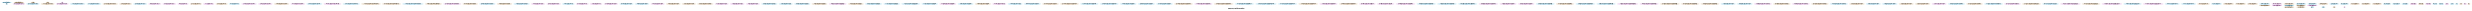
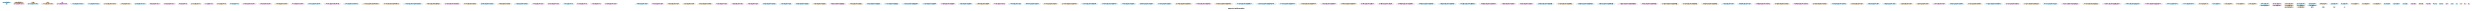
  digraph {
    label="Tree-decomposition of width 5 for register allocator (function _find_local_symbol)"
    rankdir=LR
    node [color=red fillcolor=skyblue style=filled]
    edge [arrowhead=onormal]
    n1 [fillcolor=plum label="0 | : "]
    n2 [color=brown fillcolor=tan label="1 | 78 : "]
    n3 [color=brown label="2 | 77 78 : "]
    n4 [fillcolor=tan label="3 | 8 77 : 2 3 4 5 6 7 8 9 10 11 "]
    n5 [color=brown label="156 | 77 : "]
    n6 [fillcolor=plum label="4 | 10 76 77 : 2 3 4 5 6 7 8 9 10 11 "]
    n7 [color=brown label="83 | 10 76 : 2 3 4 5 6 7 8 9 10 11 "]
    n8 [fillcolor=tan label="5 | 10 75 76 : 2 3 4 5 6 7 8 9 10 11 "]
    n9 [color=teal fillcolor=tan label="157 | 75 76 : "]
    n10 [color=brown fillcolor=tan label="158 | 76 : "]
    n11 [color=teal fillcolor=tan label="6 | 10 73 74 77 : 2 3 4 5 6 7 8 9 10 11 "]
    n12 [color=brown label="145 | 10 74 77 : 2 3 4 5 6 7 8 9 10 11 "]
    n13 [color=brown fillcolor=plum label="79 | 8 10 74 77 : 2 3 4 5 6 7 8 9 10 11 "]
    n14 [fillcolor=tan label="7 | 10 72 73 77 : 2 3 4 5 6 7 8 9 10 11 "]
    n15 [color=teal fillcolor=tan label="144 | 10 73 77 : 2 3 4 5 6 7 8 9 10 11 "]
    n16 [fillcolor=tan label="8 | 10 71 72 77 : 2 3 4 5 6 7 8 9 10 11 71 72 "]
    n17 [color=brown label="143 | 10 72 77 : 2 3 4 5 6 7 8 9 10 11 "]
    n18 [color=teal label="9 | 10 70 71 72 77 : 2 3 4 5 6 7 8 9 10 11 69 70 71 72 "]
    n19 [color=teal fillcolor=plum label="10 | 10 69 70 72 77 : 2 3 4 5 6 7 8 9 10 11 61 62 65 66 67 68 69 70 71 72 "]
    n20 [label="142 | 10 70 72 77 : 2 3 4 5 6 7 8 9 10 11 69 70 71 72 "]
    n21 [color=brown fillcolor=plum label="11 | 10 68 69 72 77 : 2 3 4 5 6 7 8 9 10 11 61 62 63 64 65 66 67 68 69 70 "]
    n22 [color=teal label="141 | 10 69 72 77 : 2 3 4 5 6 7 8 9 10 11 61 62 65 66 67 68 69 70 "]
    n23 [fillcolor=plum label="12 | 10 67 68 72 77 : 2 3 4 5 6 7 8 9 10 11 12 13 61 62 63 64 65 66 67 68 "]
    n24 [color=brown fillcolor=tan label="140 | 10 68 72 77 : 2 3 4 5 6 7 8 9 10 11 61 62 63 64 65 66 67 68 "]
    n25 [fillcolor=tan label="13 | 10 66 67 72 77 : 2 3 4 5 6 7 8 9 10 11 12 13 59 60 61 62 63 64 "]
    n26 [color=brown label="139 | 10 67 72 77 : 2 3 4 5 6 7 8 9 10 11 12 13 61 62 63 64 "]
    n27 [color=brown label="14 | 10 65 66 72 77 : 2 3 4 5 6 7 8 9 10 11 12 13 43 44 59 60 61 62 "]
    n28 [fillcolor=plum label="138 | 10 66 72 77 : 2 3 4 5 6 7 8 9 10 11 12 13 59 60 61 62 "]
    n29 [color=teal label="15 | 10 64 65 72 77 : 2 3 4 5 6 7 8 9 10 11 12 13 43 44 59 60 "]
    n30 [fillcolor=tan label="137 | 10 65 72 77 : 2 3 4 5 6 7 8 9 10 11 12 13 43 44 59 60 "]
    n31 [color=brown fillcolor=tan label="16 | 10 63 64 72 77 : 2 3 4 5 6 7 8 9 10 11 12 13 43 44 "]
    n32 [color=brown fillcolor=plum label="136 | 10 64 72 77 : 2 3 4 5 6 7 8 9 10 11 12 13 43 44 "]
    n33 [color=teal label="17 | 10 62 63 64 72 : 2 3 4 5 6 7 8 9 10 11 12 13 43 44 "]
    n34 [color=brown fillcolor=tan label="135 | 10 63 64 72 : 2 3 4 5 6 7 8 9 10 11 12 13 43 44 "]
    n35 [color=brown fillcolor=tan label="18 | 10 61 62 64 72 : 2 3 4 5 6 7 8 9 10 11 12 13 43 44 "]
    n36 [label="134 | 10 62 64 72 : 2 3 4 5 6 7 8 9 10 11 12 13 43 44 "]
    n37 [label="19 | 10 60 61 62 64 72 : 2 3 4 5 6 7 8 9 10 11 12 13 43 44 57 58 "]
    n38 [color=teal fillcolor=plum label="20 | 10 59 60 62 64 72 : 2 3 4 5 6 7 8 9 10 11 12 13 43 44 57 58 "]
    n39 [color=teal fillcolor=tan label="133 | 10 60 62 64 72 : 2 3 4 5 6 7 8 9 10 11 12 13 43 44 57 58 "]
    n40 [color=teal fillcolor=plum label="21 | 10 58 59 62 64 72 : 2 3 4 5 6 7 8 9 10 11 12 13 43 44 57 58 "]
    n41 [color=teal fillcolor=tan label="132 | 10 59 62 64 72 : 2 3 4 5 6 7 8 9 10 11 12 13 43 44 57 58 "]
    n42 [color=brown fillcolor=tan label="22 | 10 57 58 64 72 : 2 3 4 5 6 7 8 9 10 11 12 13 34 35 43 44 55 56 "]
    n43 [color=teal label="131 | 10 58 64 72 : 2 3 4 5 6 7 8 9 10 11 12 13 43 44 "]
    n44 [label="159 | 10 58 62 64 72 : 2 3 4 5 6 7 8 9 10 11 12 13 43 44 "]
    n45 [color=brown fillcolor=tan label="23 | 10 56 57 64 72 : 2 3 4 5 6 7 8 9 10 11 12 13 34 35 43 44 54 55 56 "]
    n46 [color=brown fillcolor=tan label="130 | 10 57 64 72 : 2 3 4 5 6 7 8 9 10 11 12 13 34 35 43 44 55 56 "]
    n47 [color=teal fillcolor=plum label="24 | 10 55 56 64 72 : 2 3 4 5 6 7 8 9 10 11 12 13 34 35 43 44 52 53 54 55 56 "]
    n48 [fillcolor=plum label="129 | 10 56 64 72 : 2 3 4 5 6 7 8 9 10 11 12 13 34 35 43 44 54 55 56 "]
    n49 [color=teal label="25 | 10 54 55 64 72 : 2 3 4 5 6 7 8 9 10 11 12 13 34 35 43 44 52 53 54 "]
    n50 [color=teal label="128 | 10 55 64 72 : 2 3 4 5 6 7 8 9 10 11 12 13 34 35 43 44 52 53 54 "]
    n51 [color=teal label="26 | 10 53 54 64 72 : 2 3 4 5 6 7 8 9 10 11 12 13 34 35 43 44 52 53 "]
    n52 [color=brown fillcolor=tan label="127 | 10 54 64 72 : 2 3 4 5 6 7 8 9 10 11 12 13 34 35 43 44 52 53 "]
    n53 [color=teal fillcolor=plum label="27 | 10 52 53 64 72 : 2 3 4 5 6 7 8 9 10 11 12 13 34 35 43 44 "]
    n54 [fillcolor=plum label="126 | 10 53 64 72 : 2 3 4 5 6 7 8 9 10 11 12 13 34 35 43 44 "]
    n55 [color=brown fillcolor=plum label="28 | 10 51 52 53 64 72 : 2 3 4 5 6 7 8 9 10 11 12 13 34 35 43 44 50 51 "]
    n56 [label="29 | 10 50 51 53 64 72 : 2 3 4 5 6 7 8 9 10 11 12 13 34 35 43 44 50 51 "]
    n57 [label="125 | 10 51 53 64 72 : 2 3 4 5 6 7 8 9 10 11 12 13 34 35 43 44 50 51 "]
    n58 [fillcolor=plum label="30 | 10 49 50 53 64 72 : 2 3 4 5 6 7 8 9 10 11 12 13 34 35 43 44 50 51 "]
    n59 [label="124 | 10 50 53 64 72 : 2 3 4 5 6 7 8 9 10 11 12 13 34 35 43 44 50 51 "]
    n60 [fillcolor=tan label="31 | 10 48 49 64 72 : 2 3 4 5 6 7 8 9 10 11 12 13 34 35 43 44 48 49 "]
    n61 [color=teal fillcolor=plum label="123 | 10 49 64 72 : 2 3 4 5 6 7 8 9 10 11 12 13 34 35 43 44 "]
    n62 [fillcolor=plum label="160 | 10 49 53 64 72 : 2 3 4 5 6 7 8 9 10 11 12 13 34 35 43 44 "]
    n63 [fillcolor=tan label="32 | 10 47 48 64 72 : 2 3 4 5 6 7 8 9 10 11 12 13 34 35 43 44 47 48 49 "]
    n64 [fillcolor=plum label="122 | 10 48 64 72 : 2 3 4 5 6 7 8 9 10 11 12 13 34 35 43 44 48 49 "]
    n65 [color=teal label="33 | 10 46 47 64 72 : 2 3 4 5 6 7 8 9 10 11 12 13 34 35 43 44 45 46 47 48 49 "]
    n66 [color=teal label="121 | 10 47 64 72 : 2 3 4 5 6 7 8 9 10 11 12 13 34 35 43 44 47 48 49 "]
    n67 [fillcolor=tan label="34 | 10 45 46 64 72 : 2 3 4 5 6 7 8 9 10 11 12 13 34 35 43 44 45 46 47 "]
    n68 [color=brown label="120 | 10 46 64 72 : 2 3 4 5 6 7 8 9 10 11 12 13 34 35 43 44 45 46 47 "]
    n69 [color=teal fillcolor=tan label="35 | 10 44 45 64 72 : 2 3 4 5 6 7 8 9 10 11 12 13 34 35 43 44 45 46 "]
    n70 [color=brown fillcolor=plum label="119 | 10 45 64 72 : 2 3 4 5 6 7 8 9 10 11 12 13 34 35 43 44 45 46 "]
    n71 [color=brown label="36 | 10 43 44 64 72 : 2 3 4 5 6 7 8 9 10 11 12 13 34 35 43 44 "]
    n72 [color=teal label="118 | 10 44 64 72 : 2 3 4 5 6 7 8 9 10 11 12 13 34 35 43 44 "]
    n73 [color=brown label="37 | 10 42 43 44 72 : 2 3 4 5 6 7 8 9 10 11 12 13 34 35 41 42 43 44 "]
    n74 [label="117 | 10 43 44 72 : 2 3 4 5 6 7 8 9 10 11 12 13 34 35 43 44 "]
    n75 [fillcolor=tan label="38 | 10 41 42 44 72 : 2 3 4 5 6 7 8 9 10 11 12 13 34 35 41 42 43 44 "]
    n76 [label="116 | 10 42 44 72 : 2 3 4 5 6 7 8 9 10 11 12 13 34 35 41 42 43 44 "]
    n77 [label="39 | 10 40 41 44 72 : 2 3 4 5 6 7 8 9 10 11 12 13 34 35 41 42 "]
    n78 [color=teal fillcolor=tan label="115 | 10 41 44 72 : 2 3 4 5 6 7 8 9 10 11 12 13 34 35 41 42 "]
    n79 [color=brown fillcolor=tan label="40 | 10 39 40 72 : 2 3 4 5 6 7 8 9 10 11 12 13 34 35 39 40 "]
    n80 [color=brown fillcolor=plum label="114 | 10 40 72 : 2 3 4 5 6 7 8 9 10 11 12 13 34 35 "]
    n81 [color=brown label="161 | 10 40 44 72 : 2 3 4 5 6 7 8 9 10 11 12 13 34 35 "]
    n82 [fillcolor=plum label="41 | 10 38 39 72 : 2 3 4 5 6 7 8 9 10 11 12 13 34 35 38 39 40 "]
    n83 [color=brown label="113 | 10 39 72 : 2 3 4 5 6 7 8 9 10 11 12 13 34 35 39 40 "]
    n84 [label="42 | 10 37 38 72 : 2 3 4 5 6 7 8 9 10 11 12 13 34 35 36 37 38 39 40 "]
    n85 [color=teal label="112 | 10 38 72 : 2 3 4 5 6 7 8 9 10 11 12 13 34 35 38 39 40 "]
    n86 [color=teal label="43 | 10 36 37 72 : 2 3 4 5 6 7 8 9 10 11 12 13 34 35 36 37 38 "]
    n87 [color=brown label="111 | 10 37 72 : 2 3 4 5 6 7 8 9 10 11 12 13 34 35 36 37 38 "]
    n88 [color=teal fillcolor=plum label="44 | 10 35 36 72 : 2 3 4 5 6 7 8 9 10 11 12 13 32 33 34 35 36 37 "]
    n89 [color=teal fillcolor=tan label="110 | 10 36 72 : 2 3 4 5 6 7 8 9 10 11 12 13 34 35 36 37 "]
    n90 [color=brown label="45 | 10 34 35 72 : 2 3 4 5 6 7 8 9 10 11 12 13 32 33 34 35 "]
    n91 [color=teal fillcolor=tan label="109 | 10 35 72 : 2 3 4 5 6 7 8 9 10 11 12 13 32 33 34 35 "]
    n92 [label="46 | 10 33 34 72 : 2 3 4 5 6 7 8 9 10 11 12 13 30 31 32 33 "]
    n93 [color=teal label="108 | 10 34 72 : 2 3 4 5 6 7 8 9 10 11 12 13 32 33 "]
    n94 [color=brown fillcolor=plum label="47 | 10 32 33 72 : 2 3 4 5 6 7 8 9 10 11 12 13 30 31 "]
    n95 [color=teal fillcolor=plum label="107 | 10 33 72 : 2 3 4 5 6 7 8 9 10 11 12 13 30 31 "]
    n96 [color=brown fillcolor=tan label="48 | 10 31 32 72 : 2 3 4 5 6 7 8 9 10 11 12 13 28 29 30 31 "]
    n97 [color=brown fillcolor=plum label="106 | 10 32 72 : 2 3 4 5 6 7 8 9 10 11 12 13 30 31 "]
    n98 [fillcolor=tan label="49 | 10 30 31 72 : 2 3 4 5 6 7 8 9 10 11 12 13 28 29 "]
    n99 [color=brown fillcolor=tan label="105 | 10 31 72 : 2 3 4 5 6 7 8 9 10 11 12 13 28 29 "]
    n100 [color=brown label="50 | 10 29 30 72 : 2 3 4 5 6 7 8 9 10 11 12 13 28 29 "]
    n101 [color=teal fillcolor=plum label="104 | 10 30 72 : 2 3 4 5 6 7 8 9 10 11 12 13 28 29 "]
    n102 [color=teal fillcolor=plum label="51 | 10 28 29 72 : 2 3 4 5 6 7 8 9 10 11 12 13 28 29 "]
-   n103 [color=teal label="103 | 10 29 72 : 2 3 4 5 6 7 8 9 10 11 12 13 28 29 "]
    n104 [fillcolor=plum label="52 | 10 27 28 72 : 2 3 4 5 6 7 8 9 10 11 12 13 "]
    n105 [color=teal fillcolor=plum label="102 | 10 28 72 : 2 3 4 5 6 7 8 9 10 11 12 13 "]
    n106 [color=teal fillcolor=plum label="53 | 10 26 27 72 : 2 3 4 5 6 7 8 9 10 11 12 13 26 27 "]
    n107 [color=brown label="101 | 10 27 72 : 2 3 4 5 6 7 8 9 10 11 12 13 "]
    n108 [label="54 | 10 25 26 72 : 2 3 4 5 6 7 8 9 10 11 12 13 22 23 26 27 "]
    n109 [color=teal fillcolor=plum label="100 | 10 26 72 : 2 3 4 5 6 7 8 9 10 11 12 13 26 27 "]
    n110 [label="55 | 10 24 25 72 : 2 3 4 5 6 7 8 9 10 11 12 13 22 23 26 27 "]
    n111 [fillcolor=tan label="99 | 10 25 72 : 2 3 4 5 6 7 8 9 10 11 12 13 22 23 26 27 "]
    n112 [color=teal fillcolor=plum label="56 | 10 23 24 72 : 2 3 4 5 6 7 8 9 10 11 12 13 22 23 24 25 26 27 "]
    n113 [color=brown fillcolor=tan label="98 | 10 24 72 : 2 3 4 5 6 7 8 9 10 11 12 13 22 23 26 27 "]
    n114 [label="57 | 10 22 23 72 : 2 3 4 5 6 7 8 9 10 11 12 13 18 19 20 21 22 23 24 25 26 27 "]
    n115 [fillcolor=tan label="97 | 10 23 72 : 2 3 4 5 6 7 8 9 10 11 12 13 22 23 24 25 26 27 "]
    n116 [color=teal fillcolor=tan label="58 | 10 21 22 72 : 2 3 4 5 6 7 8 9 10 11 12 13 18 19 20 21 22 23 24 25 "]
    n117 [color=brown fillcolor=tan label="96 | 10 22 72 : 2 3 4 5 6 7 8 9 10 11 12 13 18 19 20 21 22 23 24 25 "]
    n118 [fillcolor=plum label="59 | 10 20 21 72 : 2 3 4 5 6 7 8 9 10 11 12 13 18 19 20 21 22 23 "]
    n119 [color=teal label="95 | 10 21 72 : 2 3 4 5 6 7 8 9 10 11 12 13 18 19 20 21 22 23 "]
    n120 [fillcolor=tan label="60 | 10 19 20 : 2 3 4 5 6 7 8 9 10 11 12 13 18 19 20 21 "]
    n121 [color=brown fillcolor=plum label="94 | 10 20 : 2 3 4 5 6 7 8 9 10 11 12 13 18 19 20 21 "]
    n122 [color=brown label="162 | 10 20 72 : 2 3 4 5 6 7 8 9 10 11 12 13 18 19 20 21 "]
    n123 [fillcolor=plum label="61 | 10 18 19 : 2 3 4 5 6 7 8 9 10 11 12 13 18 19 20 21 "]
    n124 [color=brown fillcolor=plum label="93 | 10 19 : 2 3 4 5 6 7 8 9 10 11 12 13 18 19 20 21 "]
    n125 [fillcolor=tan label="62 | 10 17 18 : 2 3 4 5 6 7 8 9 10 11 12 13 "]
    n126 [color=brown label="92 | 10 18 : 2 3 4 5 6 7 8 9 10 11 12 13 "]
    n127 [color=teal fillcolor=tan label="63 | 10 16 17 : 2 3 4 5 6 7 8 9 10 11 12 13 "]
    n128 [color=brown fillcolor=plum label="91 | 10 17 : 2 3 4 5 6 7 8 9 10 11 12 13 "]
    n129 [color=teal fillcolor=plum label="64 | 10 15 16 : 2 3 4 5 6 7 8 9 10 11 12 13 16 17 "]
    n130 [color=teal fillcolor=plum label="90 | 10 16 : 2 3 4 5 6 7 8 9 10 11 12 13 "]
    n131 [label="65 | 10 14 15 : 2 3 4 5 6 7 8 9 10 11 12 13 16 17 "]
    n132 [fillcolor=plum label="89 | 10 15 : 2 3 4 5 6 7 8 9 10 11 12 13 16 17 "]
    n133 [color=brown fillcolor=tan label="66 | 10 13 14 : 2 3 4 5 6 7 8 9 10 11 12 13 14 15 16 17 "]
    n134 [color=teal fillcolor=tan label="88 | 10 14 : 2 3 4 5 6 7 8 9 10 11 12 13 16 17 "]
    n135 [color=brown label="67 | 10 12 13 : 2 3 4 5 6 7 8 9 10 11 12 13 14 15 16 17 "]
    n136 [label="87 | 10 13 : 2 3 4 5 6 7 8 9 10 11 12 13 14 15 16 17 "]
    n137 [color=teal fillcolor=tan label="68 | 10 11 12 : 2 3 4 5 6 7 8 9 10 11 12 13 14 15 "]
    n138 [color=teal fillcolor=plum label="86 | 10 12 : 2 3 4 5 6 7 8 9 10 11 12 13 14 15 "]
    n139 [fillcolor=tan label="69 | 8 9 10 : 2 3 4 5 6 7 8 9 10 11 "]
    n140 [color=teal label="166 | 8 10 : 2 3 4 5 6 7 8 9 10 11 "]
    n141 [label="154 | 8 : 2 3 4 5 6 7 8 9 10 11 "]
    n142 [fillcolor=tan label="70 | 7 8 : 0 1 2 3 4 5 6 7 8 9 10 11 "]
    n143 [color=teal fillcolor=tan label="153 | 7 : 0 1 2 3 4 5 6 7 8 9 10 11 "]
    n144 [fillcolor=tan label="71 | 6 7 : 0 1 2 3 4 5 6 7 8 9 10 11 "]
    n145 [color=brown label="152 | 6 : 0 1 2 3 4 5 6 7 8 9 "]
    n146 [color=brown label="72 | 5 6 : 0 1 2 3 4 5 6 7 8 9 "]
    n147 [label="151 | 5 : 0 1 2 3 4 5 6 7 "]
    n148 [fillcolor=plum label="73 | 4 5 : 0 1 2 3 4 5 6 7 "]
    n149 [fillcolor=tan label="150 | 4 : 0 1 2 3 4 5 "]
    n150 [color=teal fillcolor=plum label="74 | 3 4 : 0 1 2 3 4 5 "]
    n151 [color=brown label="149 | 3 : 0 1 2 3 "]
    n152 [color=teal label="75 | 2 3 : 0 1 2 3 "]
    n153 [color=brown fillcolor=plum label="148 | 2 : 0 1 "]
    n154 [color=teal label="76 | 1 2 : 0 1 "]
    n155 [color=teal label="147 | 1 : "]
    n156 [color=teal fillcolor=tan label="77 | 0 1 : "]
    n157 [fillcolor=plum label="167 | 1 : "]
    n158 [color=teal fillcolor=tan label="146 | : "]
    n159 [label="78 | 8 10 77 : 2 3 4 5 6 7 8 9 10 11 "]
    n160 [fillcolor=tan label="84 | 10 77 : 2 3 4 5 6 7 8 9 10 11 "]
    n161 [fillcolor=tan label="80 | 8 10 74 77 : 2 3 4 5 6 7 8 9 10 11 "]
    n162 [label="165 | 8 10 77 : 2 3 4 5 6 7 8 9 10 11 "]
    n163 [fillcolor=tan label="169 | 8 10 74 77 : 2 3 4 5 6 7 8 9 10 11 "]
    n164 [color=teal fillcolor=plum label="81 | 8 10 77 : 2 3 4 5 6 7 8 9 10 11 "]
    n165 [color=brown label="155 | 8 10 : 2 3 4 5 6 7 8 9 10 11 "]
    n166 [fillcolor=tan label="168 | 8 10 77 : 2 3 4 5 6 7 8 9 10 11 "]
    n167 [fillcolor=plum label="82 | : "]
    n168 [color=brown label="85 | : "]
    n169 [color=brown fillcolor=plum label="164 | 12 : 2 3 4 5 6 7 8 9 10 11 12 13 14 15 "]
    n170 [color=brown label="163 | 11 12 : 2 3 4 5 6 7 8 9 10 11 12 13 14 15 "]
    n2 -> n1
    n3 -> n2
    n4 -> n5
    n5 -> n3
    n7 -> n8 [arrowhead=odot]
    n8 -> n9
    n9 -> n10
    n10 -> n167
    n11 -> n12 [arrowhead=odot]
    n12 -> n13
    n13 -> n161
    n14 -> n15 [arrowhead=odot]
    n15 -> n11 [arrowhead=odot]
    n16 -> n17
    n17 -> n14 [arrowhead=odot]
    n18 -> n16 [arrowhead=odot]
    n19 -> n20
    n20 -> n18 [arrowhead=odot]
    n21 -> n22
    n22 -> n19
    n23 -> n24 [arrowhead=odot]
    n24 -> n21
    n25 -> n26
    n26 -> n23
    n27 -> n28 [arrowhead=odot]
    n28 -> n25
    n29 -> n30
    n30 -> n27 [arrowhead=odot]
    n31 -> n32
    n32 -> n29
    n33 -> n34 [arrowhead=odot]
    n34 -> n31 [arrowhead=odot]
    n35 -> n36 [arrowhead=odot]
    n36 -> n33 [arrowhead=odot]
    n37 -> n35 [arrowhead=odot]
    n38 -> n39 [arrowhead=odot]
    n39 -> n37 [arrowhead=odot]
    n40 -> n41
    n41 -> n38
    n42 -> n43
    n43 -> n44
    n44 -> n40 [arrowhead=odot]
    n45 -> n46
    n46 -> n42
    n47 -> n48 [arrowhead=odot]
    n48 -> n45
    n49 -> n50
    n50 -> n47
    n51 -> n52 [arrowhead=odot]
    n52 -> n49 [arrowhead=odot]
    n53 -> n54 [arrowhead=odot]
    n54 -> n51 [arrowhead=odot]
    n55 -> n53
    n56 -> n57 [arrowhead=odot]
    n57 -> n55
    n58 -> n59 [arrowhead=odot]
    n59 -> n56
    n60 -> n61 [arrowhead=odot]
    n61 -> n62
    n62 -> n58 [arrowhead=odot]
    n63 -> n64
    n64 -> n60
    n65 -> n66
    n66 -> n63 [arrowhead=odot]
    n67 -> n68
    n68 -> n65 [arrowhead=odot]
    n69 -> n70 [arrowhead=odot]
    n70 -> n67 [arrowhead=odot]
    n71 -> n72 [arrowhead=odot]
    n72 -> n69 [arrowhead=odot]
    n73 -> n74 [arrowhead=odot]
    n74 -> n71
    n75 -> n76
    n76 -> n73 [arrowhead=odot]
    n77 -> n78 [arrowhead=odot]
    n78 -> n75 [arrowhead=odot]
    n79 -> n80
    n80 -> n81
    n81 -> n77
    n82 -> n83
    n83 -> n79
    n84 -> n85 [arrowhead=odot]
    n85 -> n82
    n86 -> n87
    n87 -> n84
    n88 -> n89
    n89 -> n86 [arrowhead=odot]
    n90 -> n91 [arrowhead=odot]
    n91 -> n88 [arrowhead=odot]
    n92 -> n93
    n93 -> n90
    n94 -> n95 [arrowhead=odot]
    n95 -> n92
    n96 -> n97
    n97 -> n94
    n98 -> n99
    n99 -> n96 [arrowhead=odot]
    n100 -> n101 [arrowhead=odot]
    n101 -> n98
-   n102 -> n103 [arrowhead=odot]
-   n103 -> n100
    n104 -> n105 [arrowhead=odot]
    n105 -> n102 [arrowhead=odot]
    n106 -> n107 [arrowhead=odot]
    n107 -> n104
    n108 -> n109
    n109 -> n106
    n110 -> n111 [arrowhead=odot]
    n111 -> n108 [arrowhead=odot]
    n112 -> n113 [arrowhead=odot]
    n113 -> n110
    n114 -> n115 [arrowhead=odot]
    n115 -> n112 [arrowhead=odot]
    n116 -> n117
    n117 -> n114
    n118 -> n119 [arrowhead=odot]
    n119 -> n116 [arrowhead=odot]
    n120 -> n121 [arrowhead=odot]
    n121 -> n122 [arrowhead=odot]
    n122 -> n118
    n123 -> n124
    n124 -> n120
    n125 -> n126 [arrowhead=odot]
    n126 -> n123
    n127 -> n128 [arrowhead=odot]
    n128 -> n125
    n129 -> n130
    n130 -> n127 [arrowhead=odot]
    n131 -> n132 [arrowhead=odot]
    n132 -> n129 [arrowhead=odot]
    n133 -> n134 [arrowhead=odot]
    n134 -> n131 [arrowhead=odot]
    n135 -> n136
    n136 -> n133 [arrowhead=odot]
    n137 -> n138 [arrowhead=odot]
    n138 -> n135
    n139 -> n140 [arrowhead=odot]
    n140 -> n141 [arrowhead=odot]
    n141 -> n142 [arrowhead=odot]
    n142 -> n143
    n143 -> n144 [arrowhead=odot]
    n144 -> n145
    n145 -> n146
    n146 -> n147 [arrowhead=odot]
    n147 -> n148
    n148 -> n149
    n149 -> n150 [arrowhead=odot]
    n150 -> n151
    n151 -> n152
    n152 -> n153 [arrowhead=odot]
    n153 -> n154 [arrowhead=odot]
    n154 -> n155
    n155 -> n156
    n156 -> n157
    n157 -> n158
    n159 -> n160 [arrowhead=odot]
    n160 -> n6 [arrowhead=odot]
    n161 -> n162 [arrowhead=odot]
    n162 -> n165
    n163 -> n13 [arrowhead=odot]
    n163 -> n164 [arrowhead=odot]
    n164 -> n159 [arrowhead=odot]
    n164 -> n166
    n165 -> n139 [arrowhead=odot]
    n166 -> n4 [arrowhead=odot]
    n168 -> n169 [arrowhead=odot]
    n169 -> n170
    n170 -> n137 [arrowhead=odot]
  }
